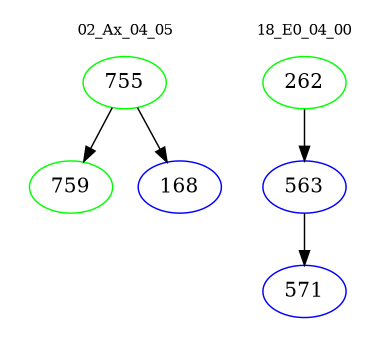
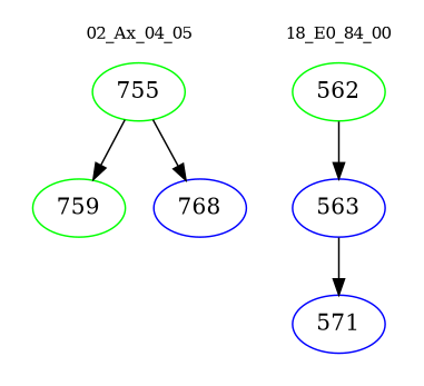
  digraph {
    node [color=green]
    edge [color=black]
    n1 [label=755]
    n2 [label=759]
-   n3 [color=blue label=168]
+   n3 [color=blue label=768]
    n4 [color=blue label=563]
-   n5 [label=262]
+   n5 [label=562]
    n6 [color=blue label=571]
    subgraph cluster_1 {
      color=white
      fontsize=10
      label="02_Ax_04_05"
      n1
      n2
      n3
    }
    subgraph cluster_2 {
      color=white
      fontsize=10
-     label="18_E0_04_00"
+     label="18_E0_84_00"
      n4
      n5
      n6
    }
    n1 -> n2
    n1 -> n3
    n4 -> n6
    n5 -> n4
  }
